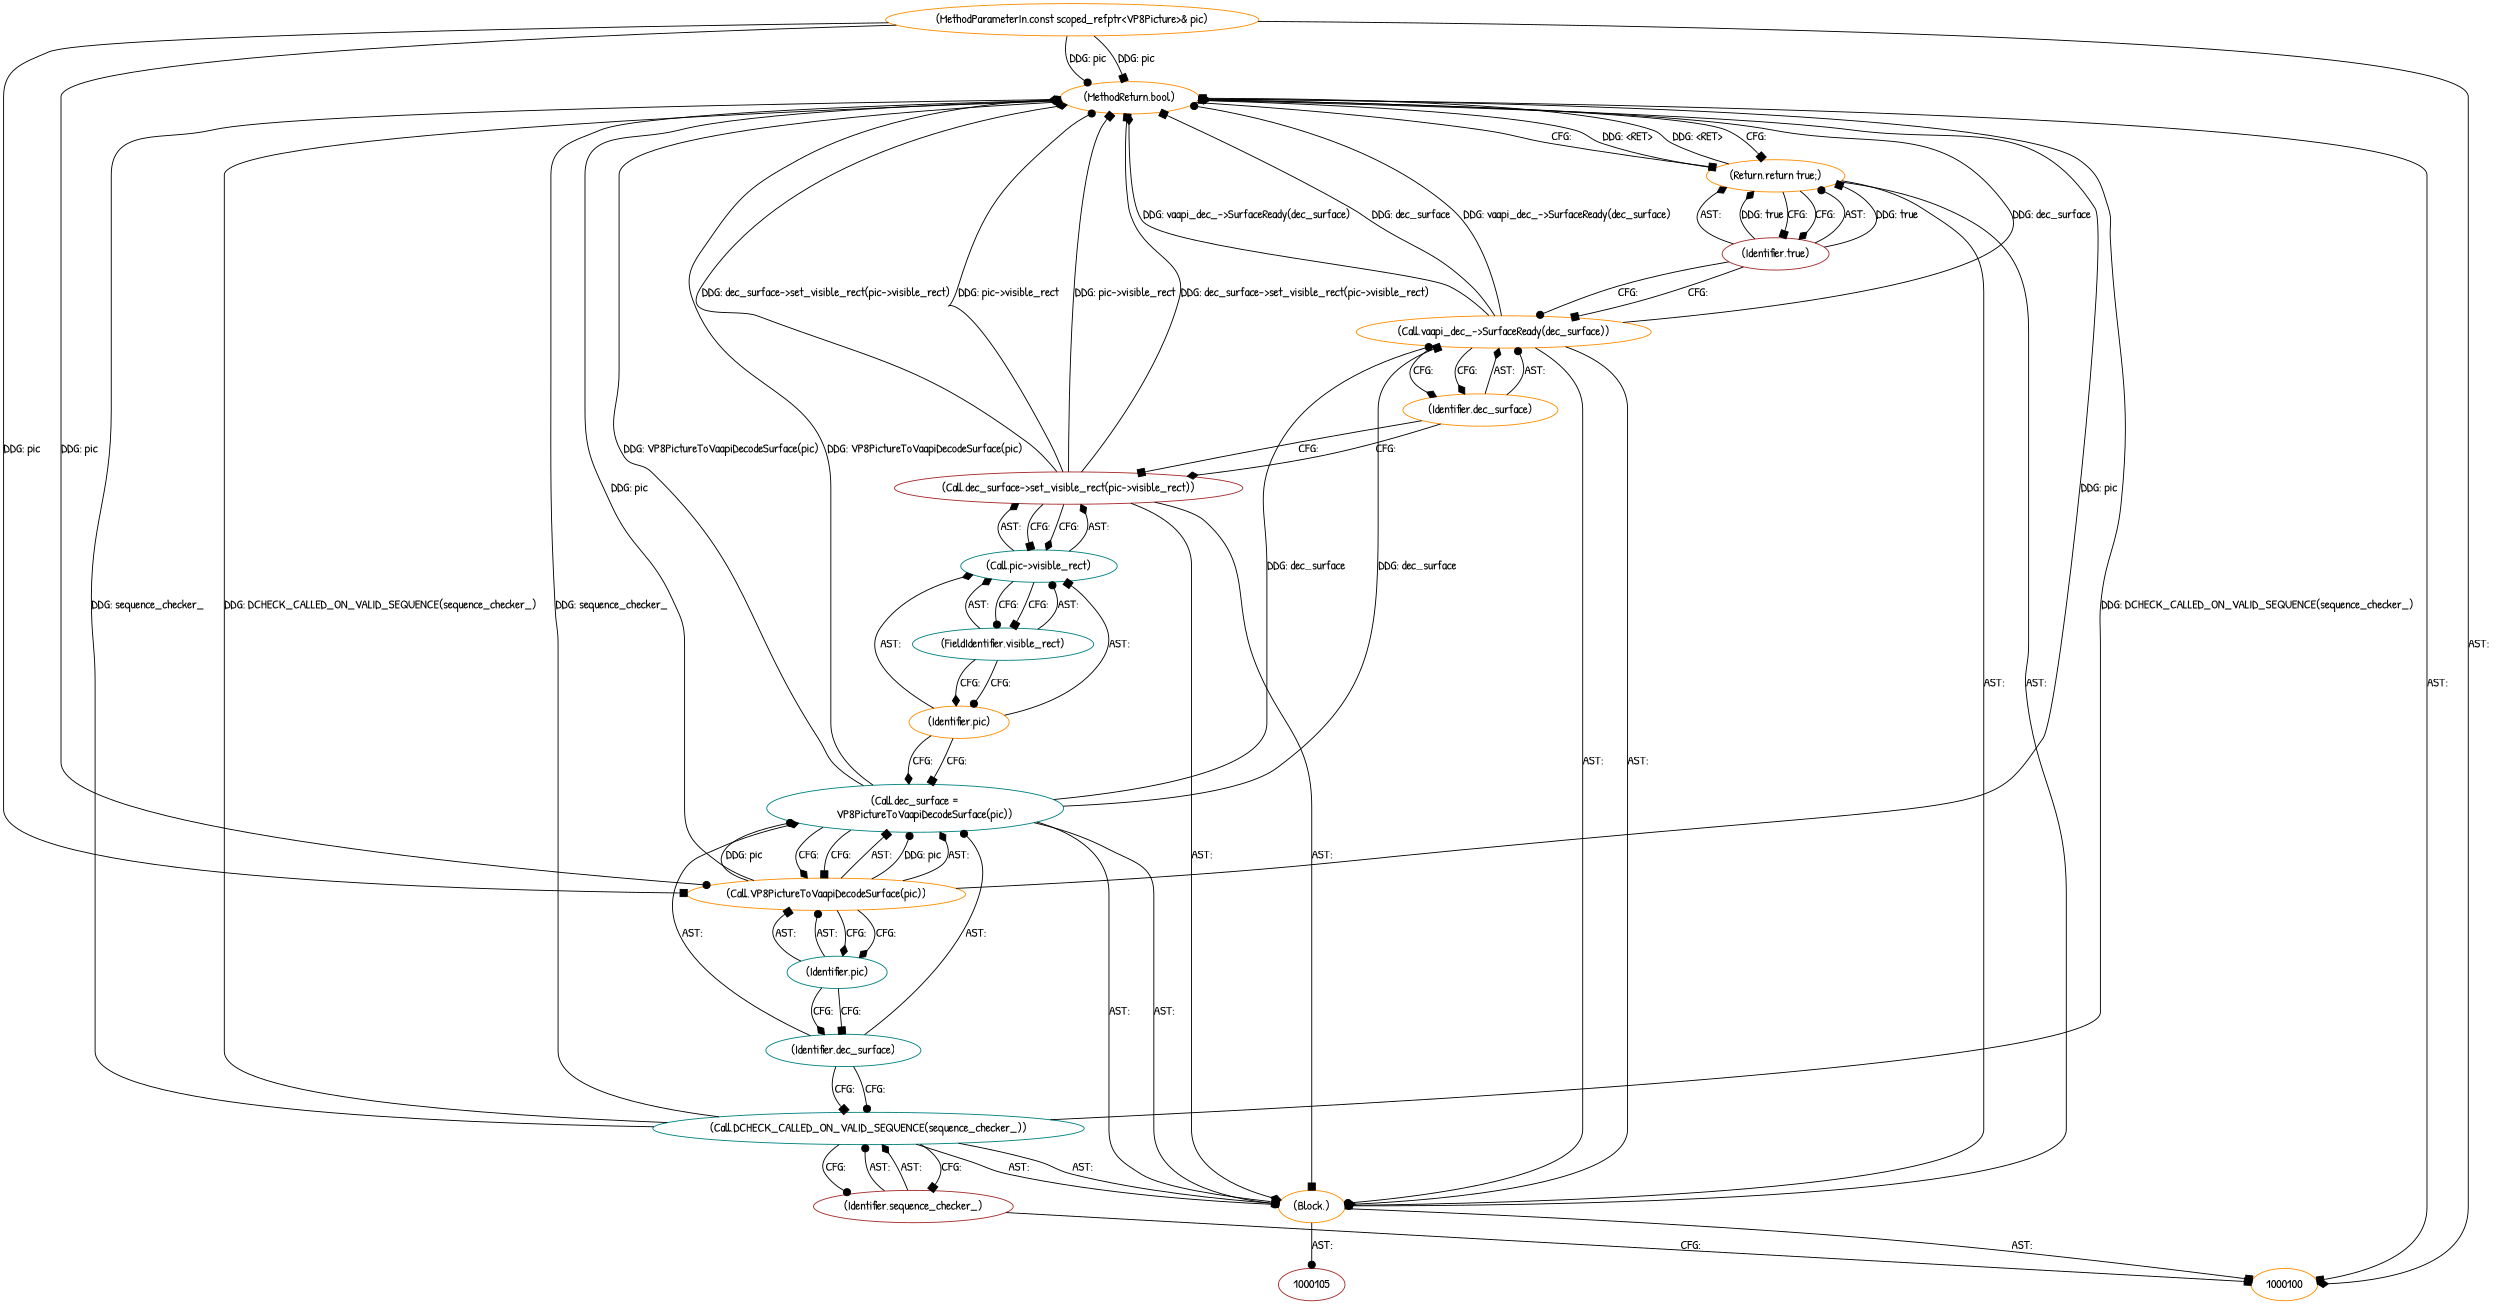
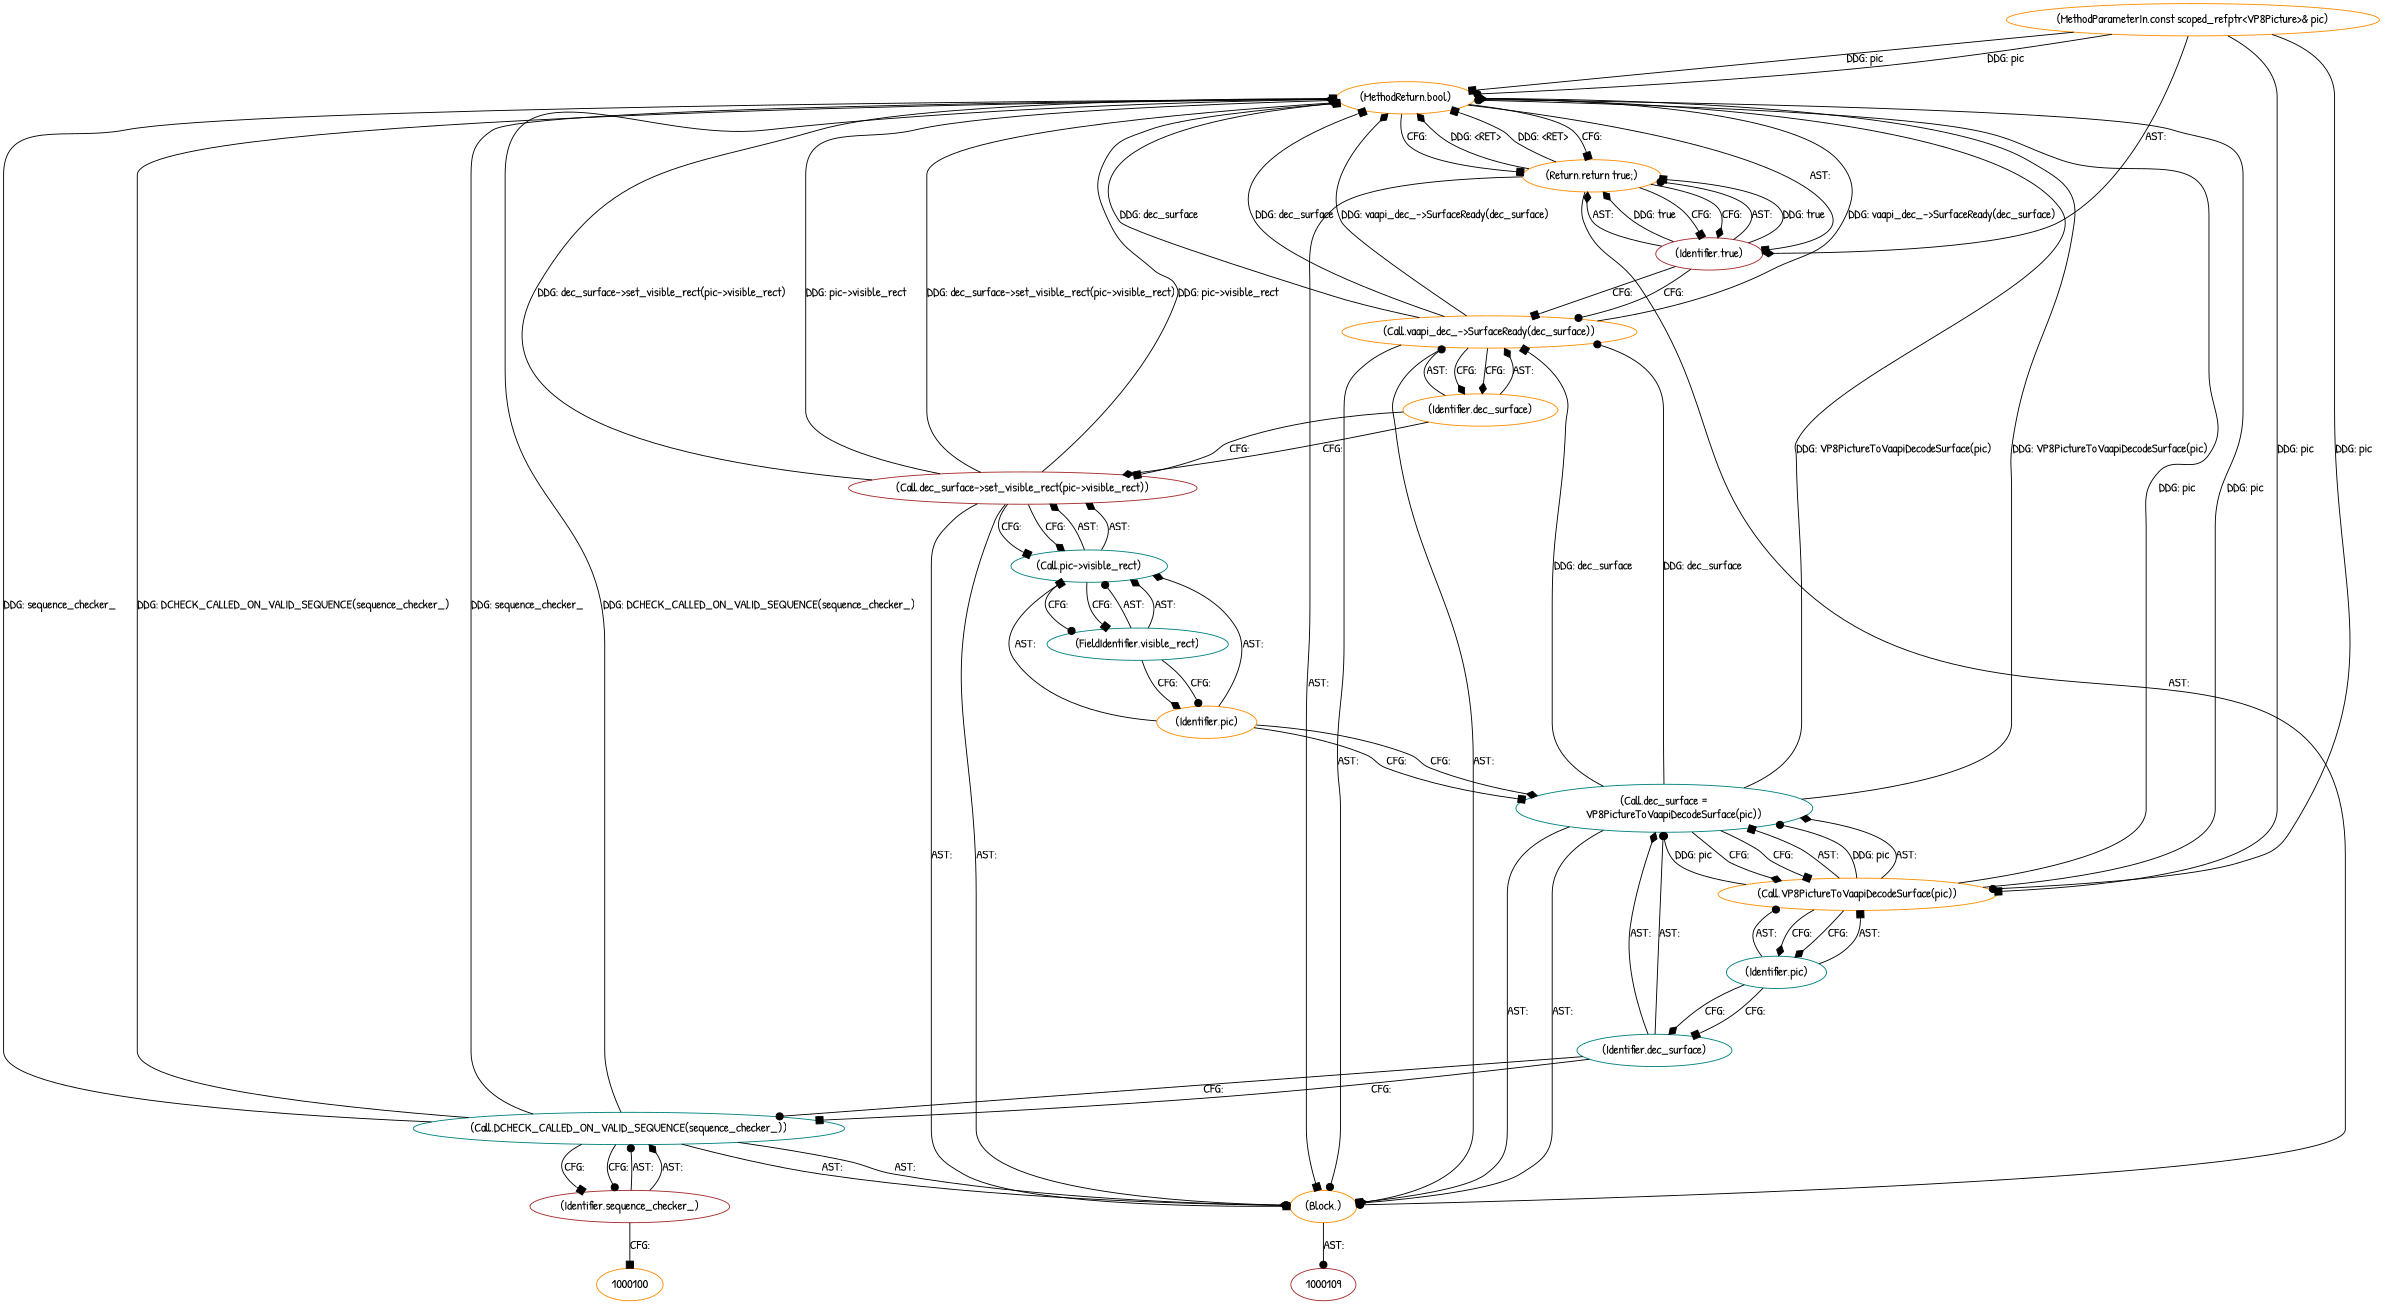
  digraph {
    fontname="Patrick Hand"
    node [color=darkorange fontname="Patrick Hand"]
    edge [arrowhead=box fontname="Patrick Hand"]
    n1 [label="(MethodReturn,bool)"]
    n2 [label="(Return,return true;)"]
    1000100
    n4 [label="(Block,)"]
    n5 [color=brown label="(Identifier,true)"]
-   1000105 [color=brown]
+   1000105 [color=brown label=1000109]
    n7 [label="(MethodParameterIn,const scoped_refptr<VP8Picture>& pic)"]
    n8 [label="(Call,VP8PictureToVaapiDecodeSurface(pic))"]
    n9 [color=teal label="(Call,dec_surface =\n       VP8PictureToVaapiDecodeSurface(pic))"]
    n10 [color=teal label="(Identifier,pic)"]
    n11 [color=teal label="(Call,DCHECK_CALLED_ON_VALID_SEQUENCE(sequence_checker_))"]
    n12 [color=brown label="(Identifier,sequence_checker_)"]
    n13 [label="(Call,vaapi_dec_->SurfaceReady(dec_surface))"]
    n14 [label="(Identifier,dec_surface)"]
    n15 [color=teal label="(Identifier,dec_surface)"]
    n16 [color=brown label="(Call,dec_surface->set_visible_rect(pic->visible_rect))"]
    n17 [color=teal label="(Call,pic->visible_rect)"]
    n18 [color=teal label="(FieldIdentifier,visible_rect)"]
    n19 [label="(Identifier,pic)"]
    n1 -> n2 [label="CFG: "]
    n1 -> n2 [label="CFG: "]
-   n1 -> 1000100 [label="AST: "]
+   n1 -> n5 [label="AST: "]
    n2 -> n1 [arrowhead=diamond label="DDG: <RET>"]
    n2 -> n1 [label="DDG: <RET>"]
    n2 -> n4 [label="AST: "]
    n2 -> n4 [arrowhead=dot label="AST: "]
    n2 -> n5 [label="CFG: "]
    n2 -> n5 [arrowhead=diamond label="CFG: "]
-   n4 -> 1000100 [label="AST: "]
    n4 -> 1000105 [arrowhead=dot label="AST: "]
    n5 -> n2 [arrowhead=dot label="AST: "]
    n5 -> n2 [label="DDG: true"]
    n5 -> n2 [arrowhead=diamond label="AST: "]
    n5 -> n2 [arrowhead=diamond label="DDG: true"]
    n5 -> n13 [label="CFG: "]
    n5 -> n13 [arrowhead=dot label="CFG: "]
    n7 -> n1 [label="DDG: pic"]
    n7 -> n1 [arrowhead=dot label="DDG: pic"]
-   n7 -> 1000100 [arrowhead=diamond label="AST: "]
+   n7 -> n5 [arrowhead=diamond label="AST: "]
    n7 -> n8 [label="DDG: pic"]
    n7 -> n8 [arrowhead=dot label="DDG: pic"]
    n8 -> n1 [arrowhead=dot label="DDG: pic"]
    n8 -> n1 [arrowhead=diamond label="DDG: pic"]
    n8 -> n9 [label="AST: "]
    n8 -> n9 [arrowhead=dot label="DDG: pic"]
    n8 -> n9 [arrowhead=diamond label="AST: "]
    n8 -> n9 [arrowhead=dot label="DDG: pic"]
    n8 -> n10 [arrowhead=diamond label="CFG: "]
    n8 -> n10 [arrowhead=diamond label="CFG: "]
    n9 -> n1 [arrowhead=diamond label="DDG: VP8PictureToVaapiDecodeSurface(pic)"]
    n9 -> n1 [arrowhead=diamond label="DDG: VP8PictureToVaapiDecodeSurface(pic)"]
    n9 -> n4 [label="AST: "]
    n9 -> n4 [label="AST: "]
    n9 -> n8 [label="CFG: "]
    n9 -> n8 [arrowhead=diamond label="CFG: "]
    n9 -> n13 [label="DDG: dec_surface"]
    n9 -> n13 [arrowhead=dot label="DDG: dec_surface"]
    n10 -> n8 [label="AST: "]
    n10 -> n8 [arrowhead=dot label="AST: "]
    n10 -> n15 [arrowhead=diamond label="CFG: "]
    n10 -> n15 [label="CFG: "]
    n11 -> n1 [arrowhead=dot label="DDG: sequence_checker_"]
    n11 -> n1 [arrowhead=diamond label="DDG: DCHECK_CALLED_ON_VALID_SEQUENCE(sequence_checker_)"]
    n11 -> n1 [label="DDG: sequence_checker_"]
    n11 -> n1 [arrowhead=diamond label="DDG: DCHECK_CALLED_ON_VALID_SEQUENCE(sequence_checker_)"]
    n11 -> n4 [arrowhead=dot label="AST: "]
    n11 -> n4 [arrowhead=dot label="AST: "]
    n11 -> n12 [label="CFG: "]
    n11 -> n12 [arrowhead=dot label="CFG: "]
    n12 -> 1000100 [label="CFG: "]
    n12 -> n11 [arrowhead=dot label="AST: "]
    n12 -> n11 [arrowhead=diamond label="AST: "]
    n13 -> n1 [arrowhead=diamond label="DDG: vaapi_dec_->SurfaceReady(dec_surface)"]
    n13 -> n1 [label="DDG: dec_surface"]
    n13 -> n1 [arrowhead=dot label="DDG: vaapi_dec_->SurfaceReady(dec_surface)"]
    n13 -> n1 [label="DDG: dec_surface"]
    n13 -> n4 [arrowhead=dot label="AST: "]
    n13 -> n4 [arrowhead=diamond label="AST: "]
    n13 -> n14 [arrowhead=diamond label="CFG: "]
    n13 -> n14 [arrowhead=diamond label="CFG: "]
    n14 -> n13 [arrowhead=diamond label="AST: "]
    n14 -> n13 [arrowhead=dot label="AST: "]
    n14 -> n16 [label="CFG: "]
    n14 -> n16 [arrowhead=diamond label="CFG: "]
    n15 -> n9 [arrowhead=dot label="AST: "]
    n15 -> n9 [arrowhead=diamond label="AST: "]
    n15 -> n11 [arrowhead=dot label="CFG: "]
    n15 -> n11 [label="CFG: "]
    n16 -> n1 [arrowhead=dot label="DDG: pic->visible_rect"]
    n16 -> n1 [arrowhead=diamond label="DDG: dec_surface->set_visible_rect(pic->visible_rect)"]
    n16 -> n1 [label="DDG: pic->visible_rect"]
    n16 -> n1 [label="DDG: dec_surface->set_visible_rect(pic->visible_rect)"]
    n16 -> n4 [label="AST: "]
    n16 -> n4 [arrowhead=diamond label="AST: "]
    n16 -> n17 [label="CFG: "]
    n16 -> n17 [arrowhead=diamond label="CFG: "]
    n17 -> n16 [arrowhead=diamond label="AST: "]
    n17 -> n16 [arrowhead=diamond label="AST: "]
    n17 -> n18 [arrowhead=dot label="CFG: "]
    n17 -> n18 [label="CFG: "]
    n18 -> n17 [arrowhead=dot label="AST: "]
    n18 -> n17 [arrowhead=diamond label="AST: "]
    n18 -> n19 [arrowhead=diamond label="CFG: "]
    n18 -> n19 [arrowhead=dot label="CFG: "]
    n19 -> n9 [label="CFG: "]
    n19 -> n9 [arrowhead=diamond label="CFG: "]
    n19 -> n17 [label="AST: "]
    n19 -> n17 [arrowhead=diamond label="AST: "]
  }
